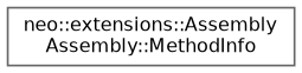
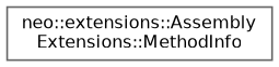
  digraph {
    rankdir=TB
-   n1 [color=grey40 fillcolor=white fontname=Helvetica fontsize=10 height=0.2 label="neo::extensions::Assembly\lAssembly::MethodInfo" shape=box style=filled width=0.4]
+   n1 [color=grey40 fillcolor=white fontname=Helvetica fontsize=10 height=0.2 label="neo::extensions::Assembly\lExtensions::MethodInfo" shape=box style=filled width=0.4]
  }
